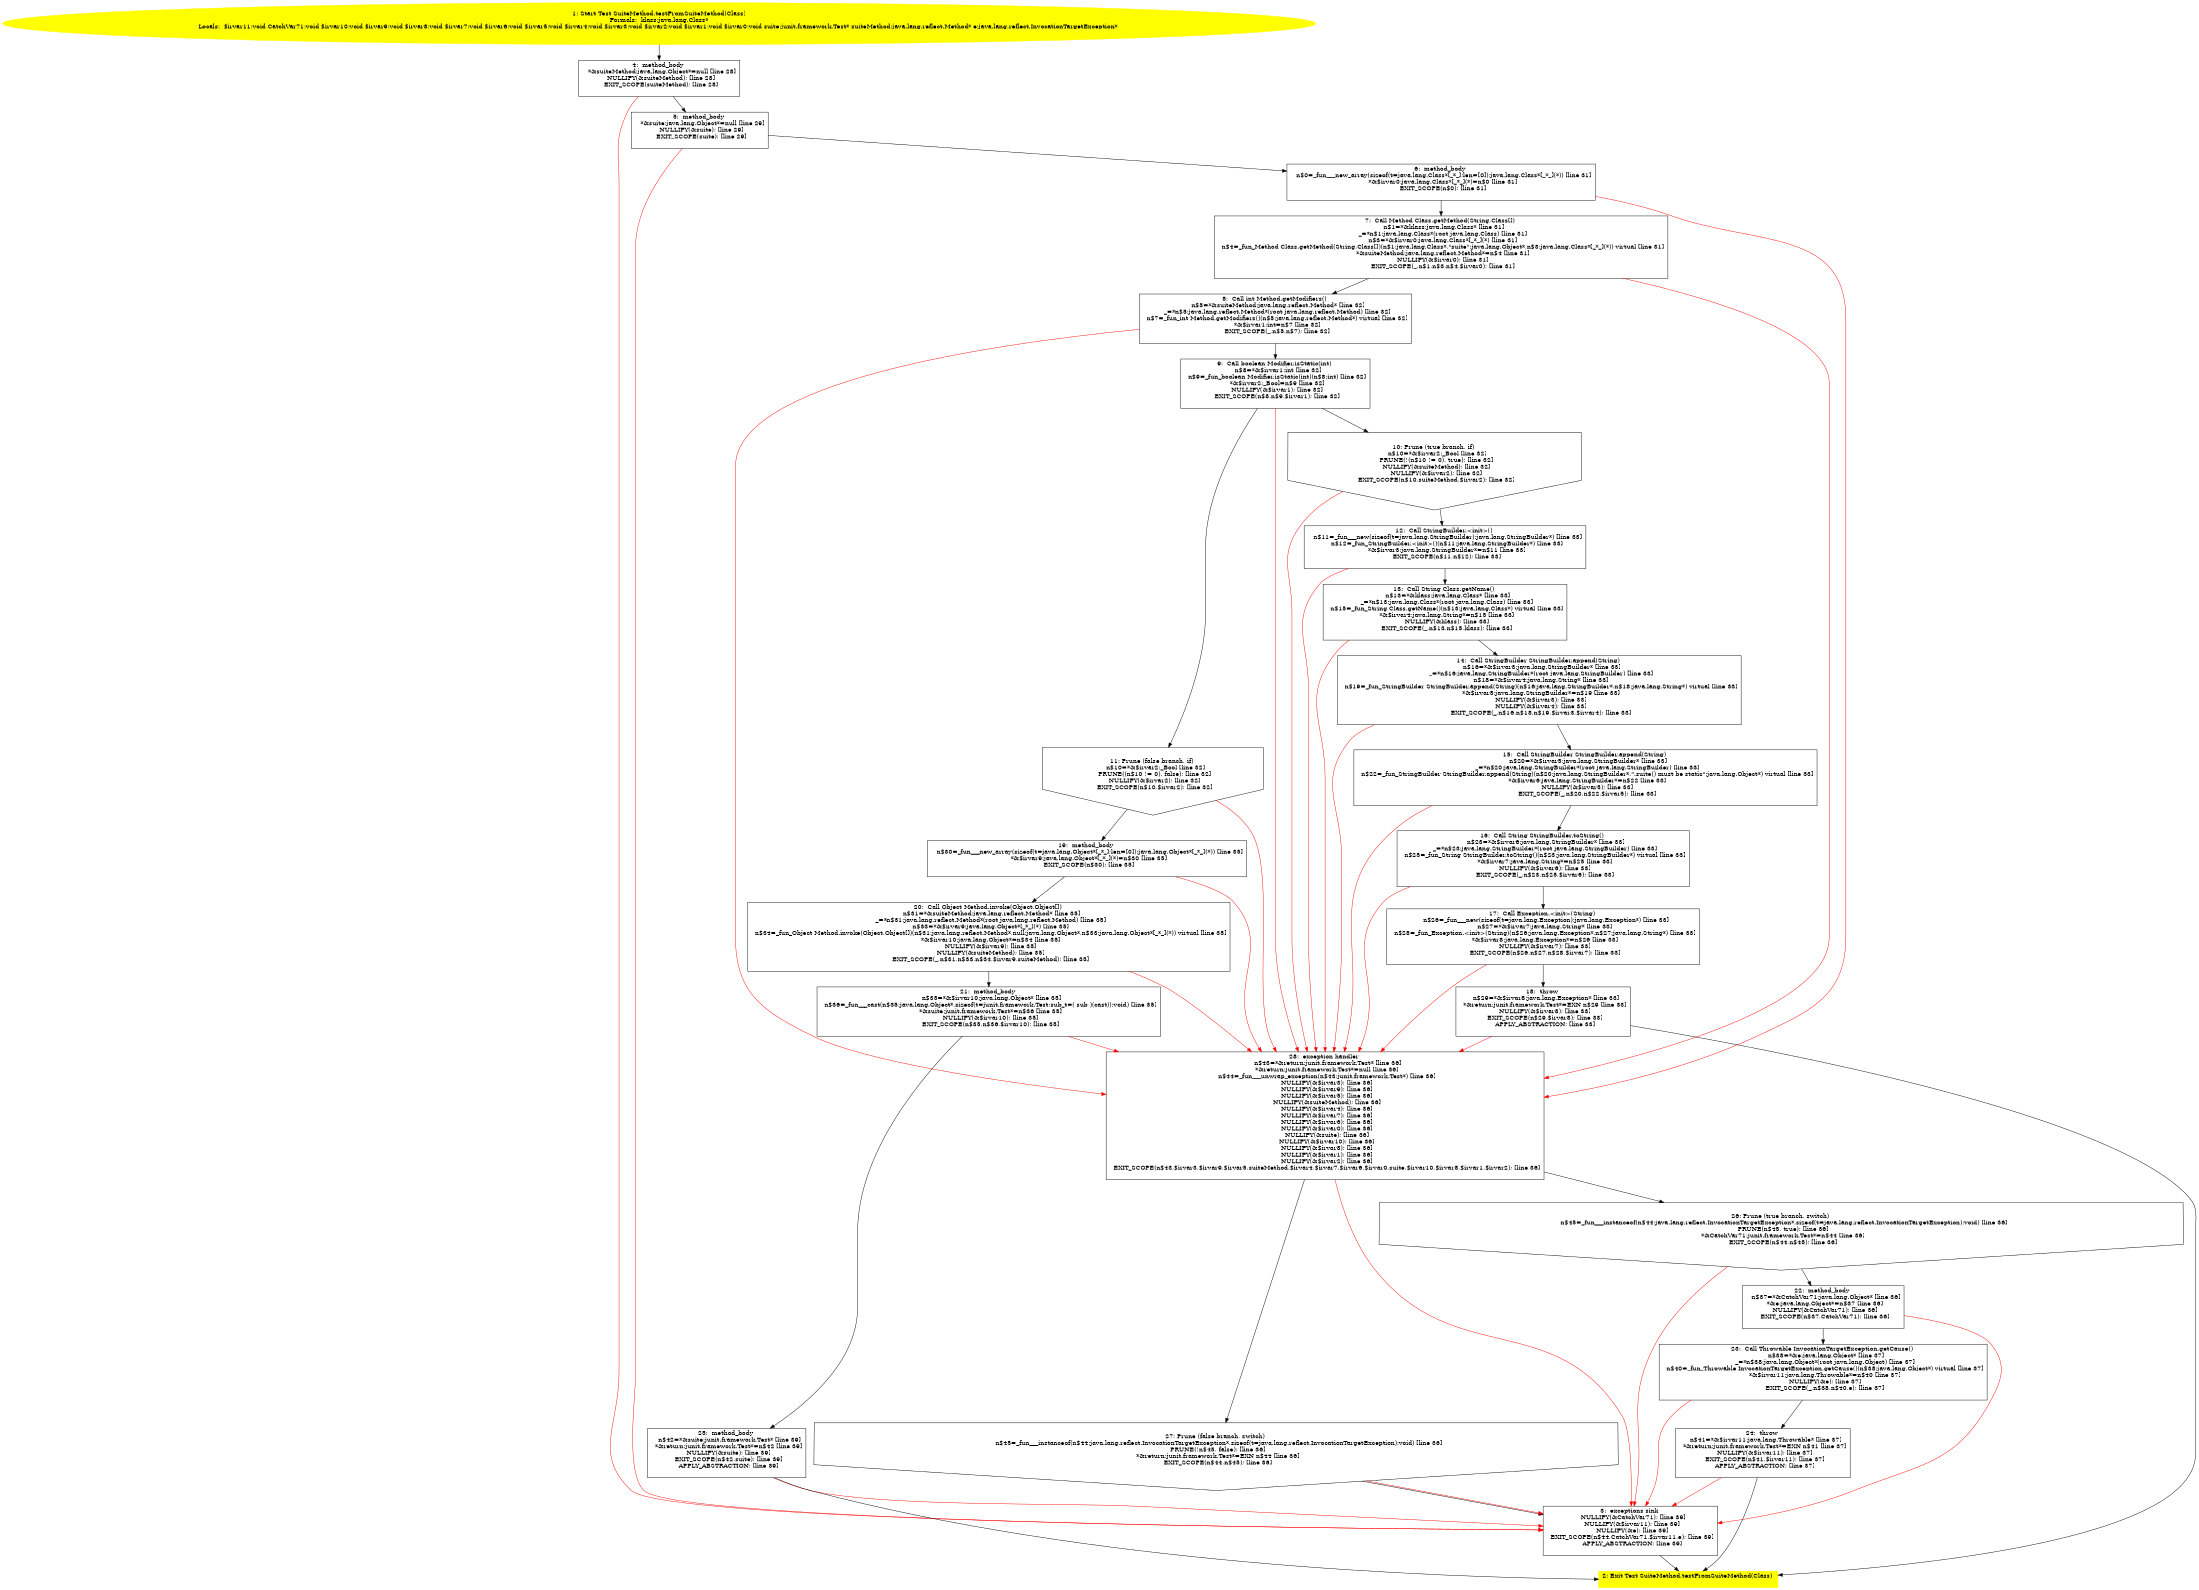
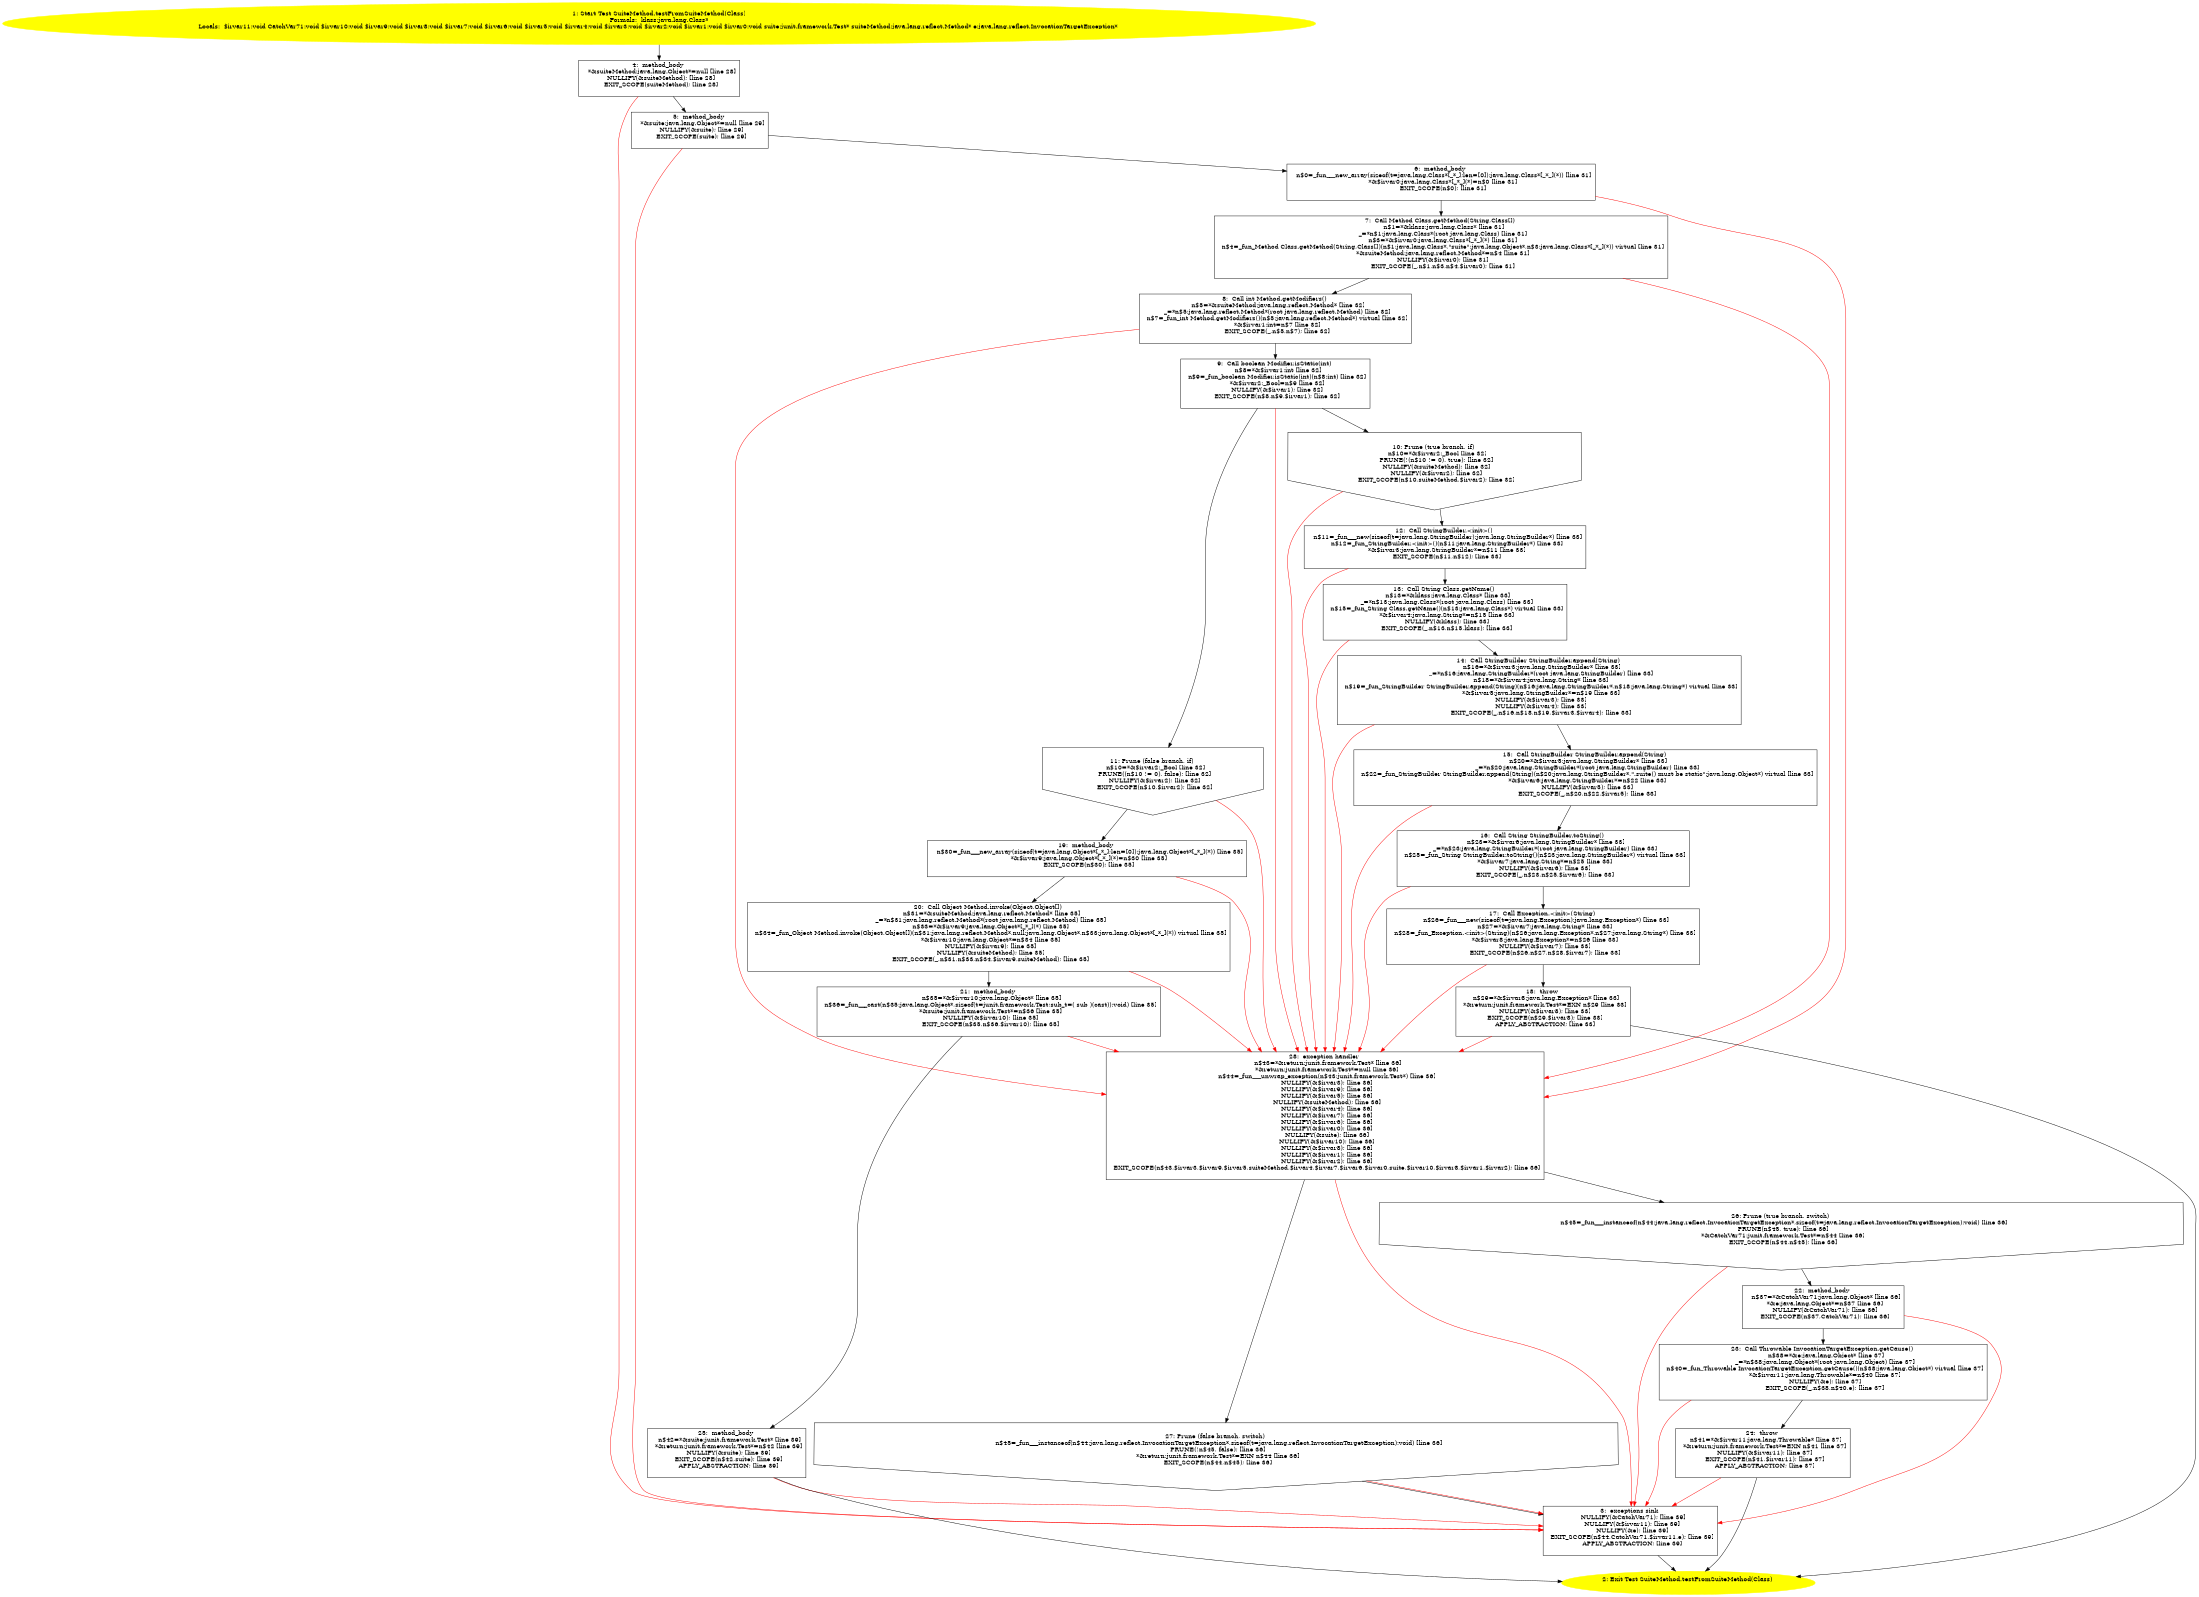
  digraph {
    node [shape=box]
    n1 [color=yellow label="1: Start Test SuiteMethod.testFromSuiteMethod(Class)\nFormals:  klass:java.lang.Class*\nLocals:  $irvar11:void CatchVar71:void $irvar10:void $irvar9:void $irvar8:void $irvar7:void $irvar6:void $irvar5:void $irvar4:void $irvar3:void $irvar2:void $irvar1:void $irvar0:void suite:junit.framework.Test* suiteMethod:java.lang.reflect.Method* e:java.lang.reflect.InvocationTargetException* \n  " style=filled shape=""]
    n2 [label="4:  method_body \n   *&suiteMethod:java.lang.Object*=null [line 28]\n  NULLIFY(&suiteMethod); [line 28]\n  EXIT_SCOPE(suiteMethod); [line 28]\n "]
    n3 [label="3:  exceptions sink \n   NULLIFY(&CatchVar71); [line 39]\n  NULLIFY(&$irvar11); [line 39]\n  NULLIFY(&e); [line 39]\n  EXIT_SCOPE(n$44,CatchVar71,$irvar11,e); [line 39]\n  APPLY_ABSTRACTION; [line 39]\n "]
    n4 [label="5:  method_body \n   *&suite:java.lang.Object*=null [line 29]\n  NULLIFY(&suite); [line 29]\n  EXIT_SCOPE(suite); [line 29]\n "]
-   n5 [color=yellow label="2: Exit Test SuiteMethod.testFromSuiteMethod(Class) \n  " style=filled]
+   n5 [color=yellow label="2: Exit Test SuiteMethod.testFromSuiteMethod(Class) \n  " style=filled shape=""]
    n6 [label="6:  method_body \n   n$0=_fun___new_array(sizeof(t=java.lang.Class*[_*_];len=[0]):java.lang.Class*[_*_](*)) [line 31]\n  *&$irvar0:java.lang.Class*[_*_](*)=n$0 [line 31]\n  EXIT_SCOPE(n$0); [line 31]\n "]
    n7 [label="7:  Call Method Class.getMethod(String,Class[]) \n   n$1=*&klass:java.lang.Class* [line 31]\n  _=*n$1:java.lang.Class*(root java.lang.Class) [line 31]\n  n$3=*&$irvar0:java.lang.Class*[_*_](*) [line 31]\n  n$4=_fun_Method Class.getMethod(String,Class[])(n$1:java.lang.Class*,\"suite\":java.lang.Object*,n$3:java.lang.Class*[_*_](*)) virtual [line 31]\n  *&suiteMethod:java.lang.reflect.Method*=n$4 [line 31]\n  NULLIFY(&$irvar0); [line 31]\n  EXIT_SCOPE(_,n$1,n$3,n$4,$irvar0); [line 31]\n "]
    n8 [label="28:  exception handler \n   n$43=*&return:junit.framework.Test* [line 36]\n  *&return:junit.framework.Test*=null [line 36]\n  n$44=_fun___unwrap_exception(n$43:junit.framework.Test*) [line 36]\n  NULLIFY(&$irvar3); [line 36]\n  NULLIFY(&$irvar9); [line 36]\n  NULLIFY(&$irvar5); [line 36]\n  NULLIFY(&suiteMethod); [line 36]\n  NULLIFY(&$irvar4); [line 36]\n  NULLIFY(&$irvar7); [line 36]\n  NULLIFY(&$irvar6); [line 36]\n  NULLIFY(&$irvar0); [line 36]\n  NULLIFY(&suite); [line 36]\n  NULLIFY(&$irvar10); [line 36]\n  NULLIFY(&$irvar8); [line 36]\n  NULLIFY(&$irvar1); [line 36]\n  NULLIFY(&$irvar2); [line 36]\n  EXIT_SCOPE(n$43,$irvar3,$irvar9,$irvar5,suiteMethod,$irvar4,$irvar7,$irvar6,$irvar0,suite,$irvar10,$irvar8,$irvar1,$irvar2); [line 36]\n "]
    n9 [label="8:  Call int Method.getModifiers() \n   n$5=*&suiteMethod:java.lang.reflect.Method* [line 32]\n  _=*n$5:java.lang.reflect.Method*(root java.lang.reflect.Method) [line 32]\n  n$7=_fun_int Method.getModifiers()(n$5:java.lang.reflect.Method*) virtual [line 32]\n  *&$irvar1:int=n$7 [line 32]\n  EXIT_SCOPE(_,n$5,n$7); [line 32]\n "]
    n10 [label="26: Prune (true branch, switch) \n   n$45=_fun___instanceof(n$44:java.lang.reflect.InvocationTargetException*,sizeof(t=java.lang.reflect.InvocationTargetException):void) [line 36]\n  PRUNE(n$45, true); [line 36]\n  *&CatchVar71:junit.framework.Test*=n$44 [line 36]\n  EXIT_SCOPE(n$44,n$45); [line 36]\n " shape=invhouse]
    n11 [label="27: Prune (false branch, switch) \n   n$45=_fun___instanceof(n$44:java.lang.reflect.InvocationTargetException*,sizeof(t=java.lang.reflect.InvocationTargetException):void) [line 36]\n  PRUNE(!n$45, false); [line 36]\n  *&return:junit.framework.Test*=EXN n$44 [line 36]\n  EXIT_SCOPE(n$44,n$45); [line 36]\n " shape=invhouse]
    n12 [label="9:  Call boolean Modifier.isStatic(int) \n   n$8=*&$irvar1:int [line 32]\n  n$9=_fun_boolean Modifier.isStatic(int)(n$8:int) [line 32]\n  *&$irvar2:_Bool=n$9 [line 32]\n  NULLIFY(&$irvar1); [line 32]\n  EXIT_SCOPE(n$8,n$9,$irvar1); [line 32]\n "]
    n13 [label="10: Prune (true branch, if) \n   n$10=*&$irvar2:_Bool [line 32]\n  PRUNE(!(n$10 != 0), true); [line 32]\n  NULLIFY(&suiteMethod); [line 32]\n  NULLIFY(&$irvar2); [line 32]\n  EXIT_SCOPE(n$10,suiteMethod,$irvar2); [line 32]\n " shape=invhouse]
    n14 [label="11: Prune (false branch, if) \n   n$10=*&$irvar2:_Bool [line 32]\n  PRUNE((n$10 != 0), false); [line 32]\n  NULLIFY(&$irvar2); [line 32]\n  EXIT_SCOPE(n$10,$irvar2); [line 32]\n " shape=invhouse]
    n15 [label="12:  Call StringBuilder.<init>() \n   n$11=_fun___new(sizeof(t=java.lang.StringBuilder):java.lang.StringBuilder*) [line 33]\n  n$12=_fun_StringBuilder.<init>()(n$11:java.lang.StringBuilder*) [line 33]\n  *&$irvar3:java.lang.StringBuilder*=n$11 [line 33]\n  EXIT_SCOPE(n$11,n$12); [line 33]\n "]
    n16 [label="19:  method_body \n   n$30=_fun___new_array(sizeof(t=java.lang.Object*[_*_];len=[0]):java.lang.Object*[_*_](*)) [line 35]\n  *&$irvar9:java.lang.Object*[_*_](*)=n$30 [line 35]\n  EXIT_SCOPE(n$30); [line 35]\n "]
    n17 [label="13:  Call String Class.getName() \n   n$13=*&klass:java.lang.Class* [line 33]\n  _=*n$13:java.lang.Class*(root java.lang.Class) [line 33]\n  n$15=_fun_String Class.getName()(n$13:java.lang.Class*) virtual [line 33]\n  *&$irvar4:java.lang.String*=n$15 [line 33]\n  NULLIFY(&klass); [line 33]\n  EXIT_SCOPE(_,n$13,n$15,klass); [line 33]\n "]
    n18 [label="20:  Call Object Method.invoke(Object,Object[]) \n   n$31=*&suiteMethod:java.lang.reflect.Method* [line 35]\n  _=*n$31:java.lang.reflect.Method*(root java.lang.reflect.Method) [line 35]\n  n$33=*&$irvar9:java.lang.Object*[_*_](*) [line 35]\n  n$34=_fun_Object Method.invoke(Object,Object[])(n$31:java.lang.reflect.Method*,null:java.lang.Object*,n$33:java.lang.Object*[_*_](*)) virtual [line 35]\n  *&$irvar10:java.lang.Object*=n$34 [line 35]\n  NULLIFY(&$irvar9); [line 35]\n  NULLIFY(&suiteMethod); [line 35]\n  EXIT_SCOPE(_,n$31,n$33,n$34,$irvar9,suiteMethod); [line 35]\n "]
    n19 [label="14:  Call StringBuilder StringBuilder.append(String) \n   n$16=*&$irvar3:java.lang.StringBuilder* [line 33]\n  _=*n$16:java.lang.StringBuilder*(root java.lang.StringBuilder) [line 33]\n  n$18=*&$irvar4:java.lang.String* [line 33]\n  n$19=_fun_StringBuilder StringBuilder.append(String)(n$16:java.lang.StringBuilder*,n$18:java.lang.String*) virtual [line 33]\n  *&$irvar5:java.lang.StringBuilder*=n$19 [line 33]\n  NULLIFY(&$irvar3); [line 33]\n  NULLIFY(&$irvar4); [line 33]\n  EXIT_SCOPE(_,n$16,n$18,n$19,$irvar3,$irvar4); [line 33]\n "]
    n20 [label="15:  Call StringBuilder StringBuilder.append(String) \n   n$20=*&$irvar5:java.lang.StringBuilder* [line 33]\n  _=*n$20:java.lang.StringBuilder*(root java.lang.StringBuilder) [line 33]\n  n$22=_fun_StringBuilder StringBuilder.append(String)(n$20:java.lang.StringBuilder*,\".suite() must be static\":java.lang.Object*) virtual [line 33]\n  *&$irvar6:java.lang.StringBuilder*=n$22 [line 33]\n  NULLIFY(&$irvar5); [line 33]\n  EXIT_SCOPE(_,n$20,n$22,$irvar5); [line 33]\n "]
    n21 [label="16:  Call String StringBuilder.toString() \n   n$23=*&$irvar6:java.lang.StringBuilder* [line 33]\n  _=*n$23:java.lang.StringBuilder*(root java.lang.StringBuilder) [line 33]\n  n$25=_fun_String StringBuilder.toString()(n$23:java.lang.StringBuilder*) virtual [line 33]\n  *&$irvar7:java.lang.String*=n$25 [line 33]\n  NULLIFY(&$irvar6); [line 33]\n  EXIT_SCOPE(_,n$23,n$25,$irvar6); [line 33]\n "]
    n22 [label="17:  Call Exception.<init>(String) \n   n$26=_fun___new(sizeof(t=java.lang.Exception):java.lang.Exception*) [line 33]\n  n$27=*&$irvar7:java.lang.String* [line 33]\n  n$28=_fun_Exception.<init>(String)(n$26:java.lang.Exception*,n$27:java.lang.String*) [line 33]\n  *&$irvar8:java.lang.Exception*=n$26 [line 33]\n  NULLIFY(&$irvar7); [line 33]\n  EXIT_SCOPE(n$26,n$27,n$28,$irvar7); [line 33]\n "]
    n23 [label="18:  throw \n   n$29=*&$irvar8:java.lang.Exception* [line 33]\n  *&return:junit.framework.Test*=EXN n$29 [line 33]\n  NULLIFY(&$irvar8); [line 33]\n  EXIT_SCOPE(n$29,$irvar8); [line 33]\n  APPLY_ABSTRACTION; [line 33]\n "]
    n24 [label="21:  method_body \n   n$35=*&$irvar10:java.lang.Object* [line 35]\n  n$36=_fun___cast(n$35:java.lang.Object*,sizeof(t=junit.framework.Test;sub_t=( sub )(cast)):void) [line 35]\n  *&suite:junit.framework.Test*=n$36 [line 35]\n  NULLIFY(&$irvar10); [line 35]\n  EXIT_SCOPE(n$35,n$36,$irvar10); [line 35]\n "]
    n25 [label="25:  method_body \n   n$42=*&suite:junit.framework.Test* [line 39]\n  *&return:junit.framework.Test*=n$42 [line 39]\n  NULLIFY(&suite); [line 39]\n  EXIT_SCOPE(n$42,suite); [line 39]\n  APPLY_ABSTRACTION; [line 39]\n "]
    n26 [label="22:  method_body \n   n$37=*&CatchVar71:java.lang.Object* [line 36]\n  *&e:java.lang.Object*=n$37 [line 36]\n  NULLIFY(&CatchVar71); [line 36]\n  EXIT_SCOPE(n$37,CatchVar71); [line 36]\n "]
    n27 [label="23:  Call Throwable InvocationTargetException.getCause() \n   n$38=*&e:java.lang.Object* [line 37]\n  _=*n$38:java.lang.Object*(root java.lang.Object) [line 37]\n  n$40=_fun_Throwable InvocationTargetException.getCause()(n$38:java.lang.Object*) virtual [line 37]\n  *&$irvar11:java.lang.Throwable*=n$40 [line 37]\n  NULLIFY(&e); [line 37]\n  EXIT_SCOPE(_,n$38,n$40,e); [line 37]\n "]
    n28 [label="24:  throw \n   n$41=*&$irvar11:java.lang.Throwable* [line 37]\n  *&return:junit.framework.Test*=EXN n$41 [line 37]\n  NULLIFY(&$irvar11); [line 37]\n  EXIT_SCOPE(n$41,$irvar11); [line 37]\n  APPLY_ABSTRACTION; [line 37]\n "]
    n1 -> n2
    n2 -> n3 [color=red]
    n2 -> n4
    n3 -> n5
    n4 -> n3 [color=red]
    n4 -> n6
    n6 -> n7
    n6 -> n8 [color=red]
    n7 -> n8 [color=red]
    n7 -> n9
    n8 -> n3 [color=red]
    n8 -> n10
    n8 -> n11
    n9 -> n8 [color=red]
    n9 -> n12
    n10 -> n3 [color=red]
    n10 -> n26
    n11 -> n3
    n11 -> n3 [color=red]
    n12 -> n8 [color=red]
    n12 -> n13
    n12 -> n14
    n13 -> n8 [color=red]
    n13 -> n15
    n14 -> n8 [color=red]
    n14 -> n16
    n15 -> n8 [color=red]
    n15 -> n17
    n16 -> n8 [color=red]
    n16 -> n18
    n17 -> n8 [color=red]
    n17 -> n19
    n18 -> n8 [color=red]
    n18 -> n24
    n19 -> n8 [color=red]
    n19 -> n20
    n20 -> n8 [color=red]
    n20 -> n21
    n21 -> n8 [color=red]
    n21 -> n22
    n22 -> n8 [color=red]
    n22 -> n23
    n23 -> n5
    n23 -> n8 [color=red]
    n24 -> n8 [color=red]
    n24 -> n25
    n25 -> n3 [color=red]
    n25 -> n5
    n26 -> n3 [color=red]
    n26 -> n27
    n27 -> n3 [color=red]
    n27 -> n28
    n28 -> n3 [color=red]
    n28 -> n5
  }
